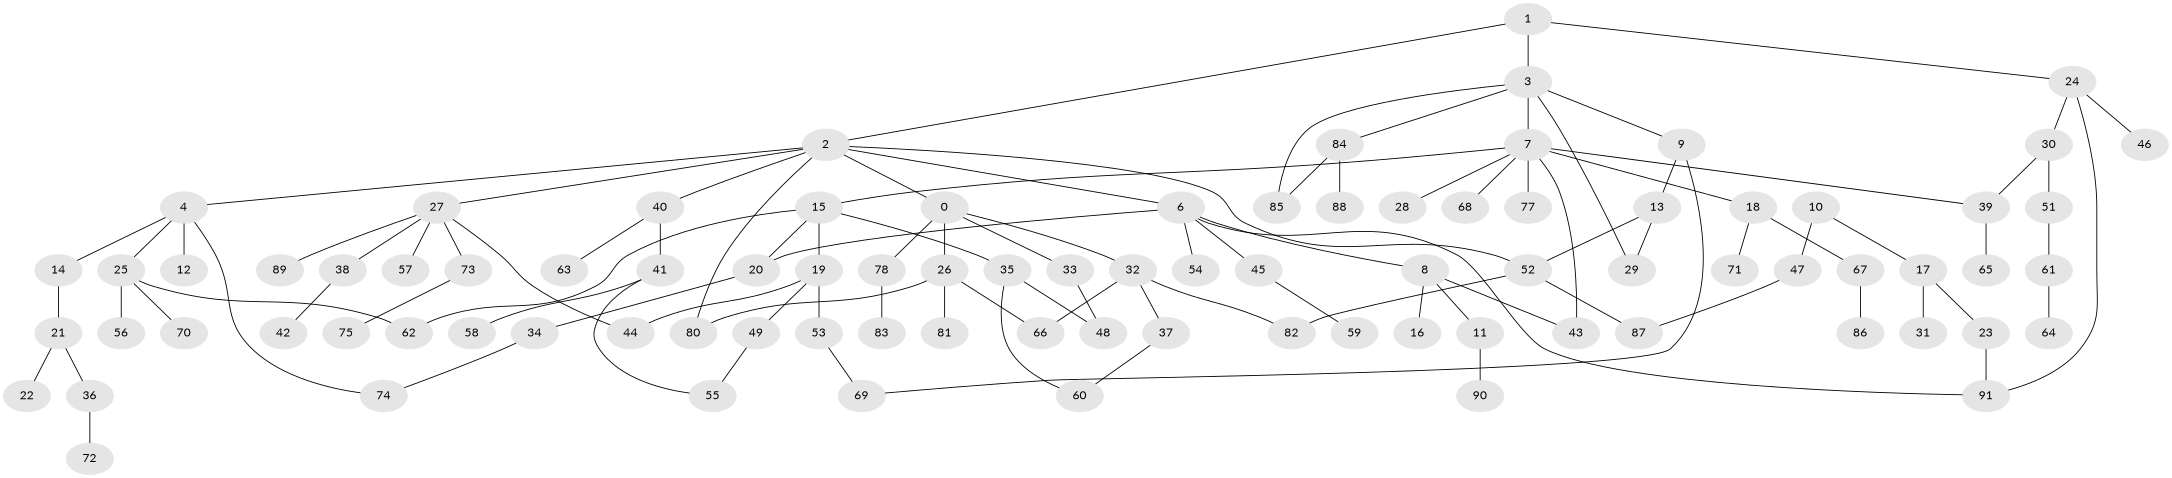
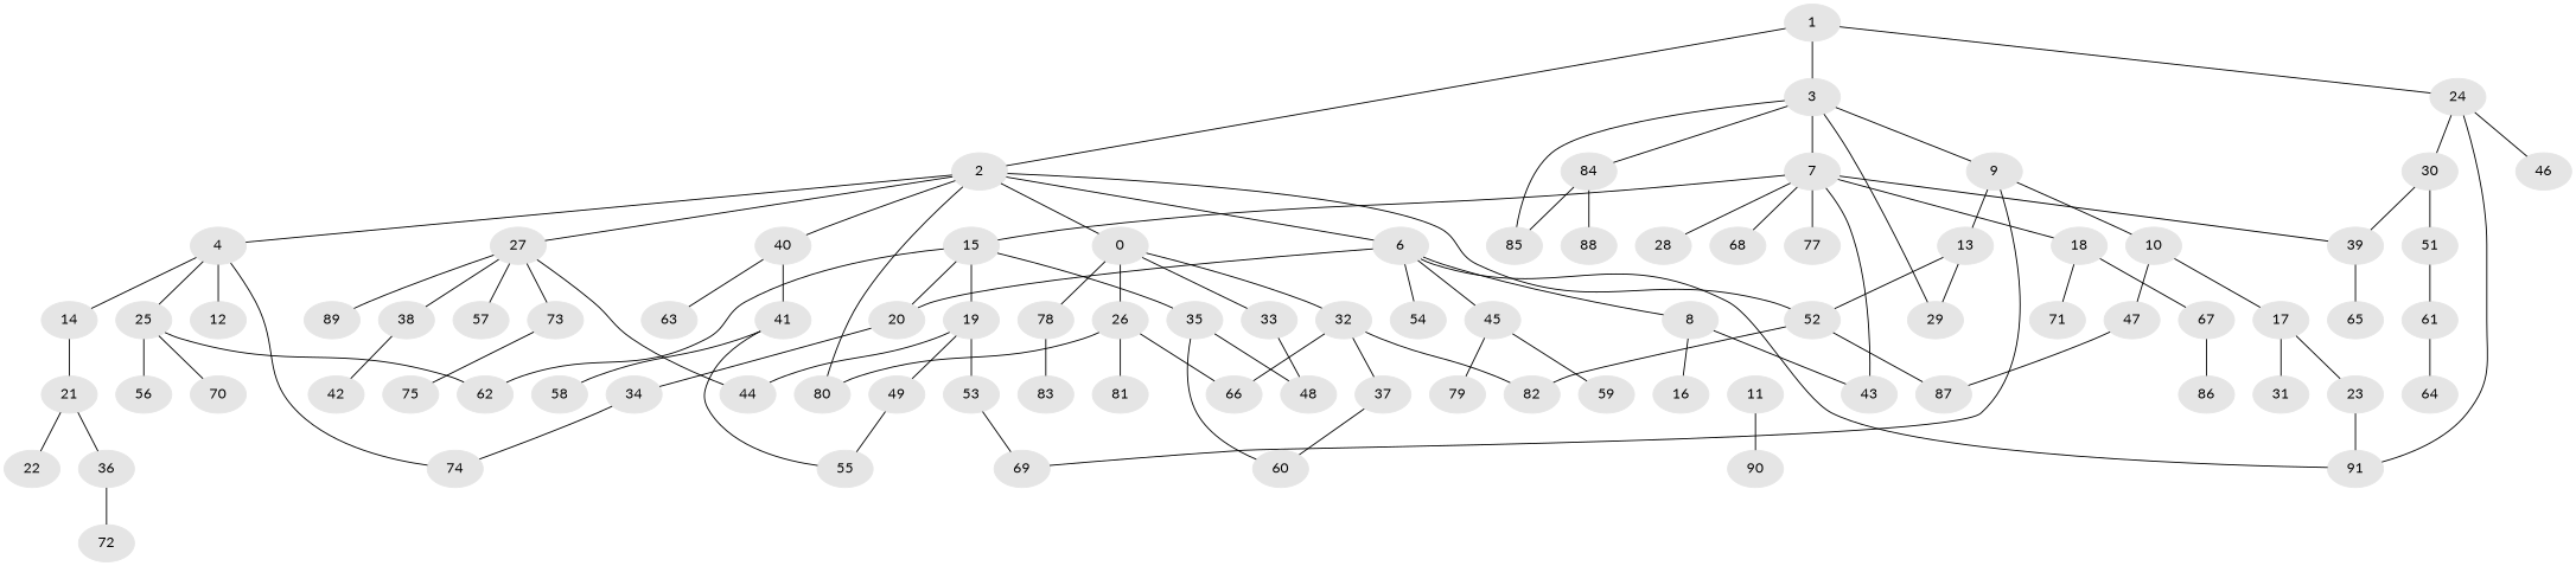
  graph {
    fontname=Lato
    node [color=gray90 fontname=Lato style=filled]
    edge [fontname=Lato]
    1
    2
    3
    24
    4
    n6 [label=0]
    6
    27
    40
    52
    80
    7
    9
    29
    84
    85
    91
    30
    46
    12
    14
    25
    74
    26
    32
    33
    78
    8
    20
    45
    54
    44
    38
    57
    73
    89
    41
    63
    82
    87
    15
    18
    28
    39
    43
    68
    77
    10
    13
    69
    88
    21
    62
    56
    70
    66
    81
    37
    48
    83
    11
    16
    34
    59
+   79
    19
    35
    67
    71
    65
    90
    17
    47
    23
    31
    22
    36
    49
    53
    60
    86
    55
    72
    51
    42
    75
    61
    58
    64
    1 -- 2
    1 -- 3
    1 -- 24
    2 -- 4
    2 -- n6
    2 -- 6
    2 -- 27
    2 -- 40
    2 -- 52
    2 -- 80
    3 -- 7
    3 -- 9
    3 -- 29
    3 -- 84
    3 -- 85
    24 -- 91
    24 -- 30
    24 -- 46
    4 -- 12
    4 -- 14
    4 -- 25
    4 -- 74
    n6 -- 26
    n6 -- 32
    n6 -- 33
    n6 -- 78
    6 -- 91
    6 -- 8
    6 -- 20
    6 -- 45
    6 -- 54
    27 -- 44
    27 -- 38
    27 -- 57
    27 -- 73
    27 -- 89
    40 -- 41
    40 -- 63
    52 -- 82
    52 -- 87
    7 -- 15
    7 -- 18
    7 -- 28
    7 -- 39
    7 -- 43
    7 -- 68
    7 -- 77
+   9 -- 10
    9 -- 13
    9 -- 69
    84 -- 85
    84 -- 88
    30 -- 39
    30 -- 51
    14 -- 21
    25 -- 62
    25 -- 56
    25 -- 70
    26 -- 80
    26 -- 66
    26 -- 81
    32 -- 82
    32 -- 66
    32 -- 37
    33 -- 48
    78 -- 83
    8 -- 43
-   8 -- 11
    8 -- 16
    20 -- 34
    45 -- 59
+   45 -- 79
    38 -- 42
    73 -- 75
    41 -- 55
    41 -- 58
    15 -- 20
    15 -- 62
    15 -- 19
    15 -- 35
    18 -- 67
    18 -- 71
    39 -- 65
    10 -- 17
    10 -- 47
    13 -- 52
    13 -- 29
    21 -- 22
    21 -- 36
    37 -- 60
    11 -- 90
    34 -- 74
    19 -- 44
    19 -- 49
    19 -- 53
    35 -- 48
    35 -- 60
    67 -- 86
    17 -- 23
    17 -- 31
    47 -- 87
    23 -- 91
    36 -- 72
    49 -- 55
    53 -- 69
    51 -- 61
    61 -- 64
  }
